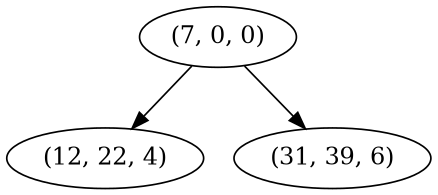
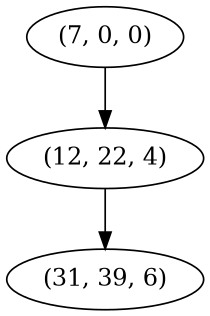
  digraph {
    n1 [label="(7, 0, 0)"]
    "(12, 22, 4)"
    "(31, 39, 6)"
    n1 -> "(12, 22, 4)"
-   n1 -> "(31, 39, 6)"
+   "(12, 22, 4)" -> "(31, 39, 6)"
  }
